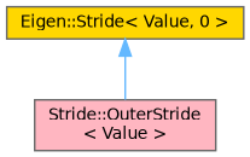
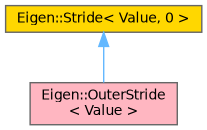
  digraph {
    node [color=gray40 fontname=Helvetica fontsize=10 shape=box style=filled]
-   n1 [fillcolor=lightpink fontcolor=black height=0.2 label="Stride::OuterStride\l\< Value \>" width=0.4]
+   n1 [fillcolor=lightpink fontcolor=black height=0.2 label="Eigen::OuterStride\l\< Value \>" width=0.4]
    n2 [fillcolor=gold height=0.2 label="Eigen::Stride\< Value, 0 \>" width=0.4]
    n2 -> n1 [color=steelblue1 dir=back fontname=Helvetica fontsize=10 labelfontname=Helvetica labelfontsize=10 style=solid]
  }
